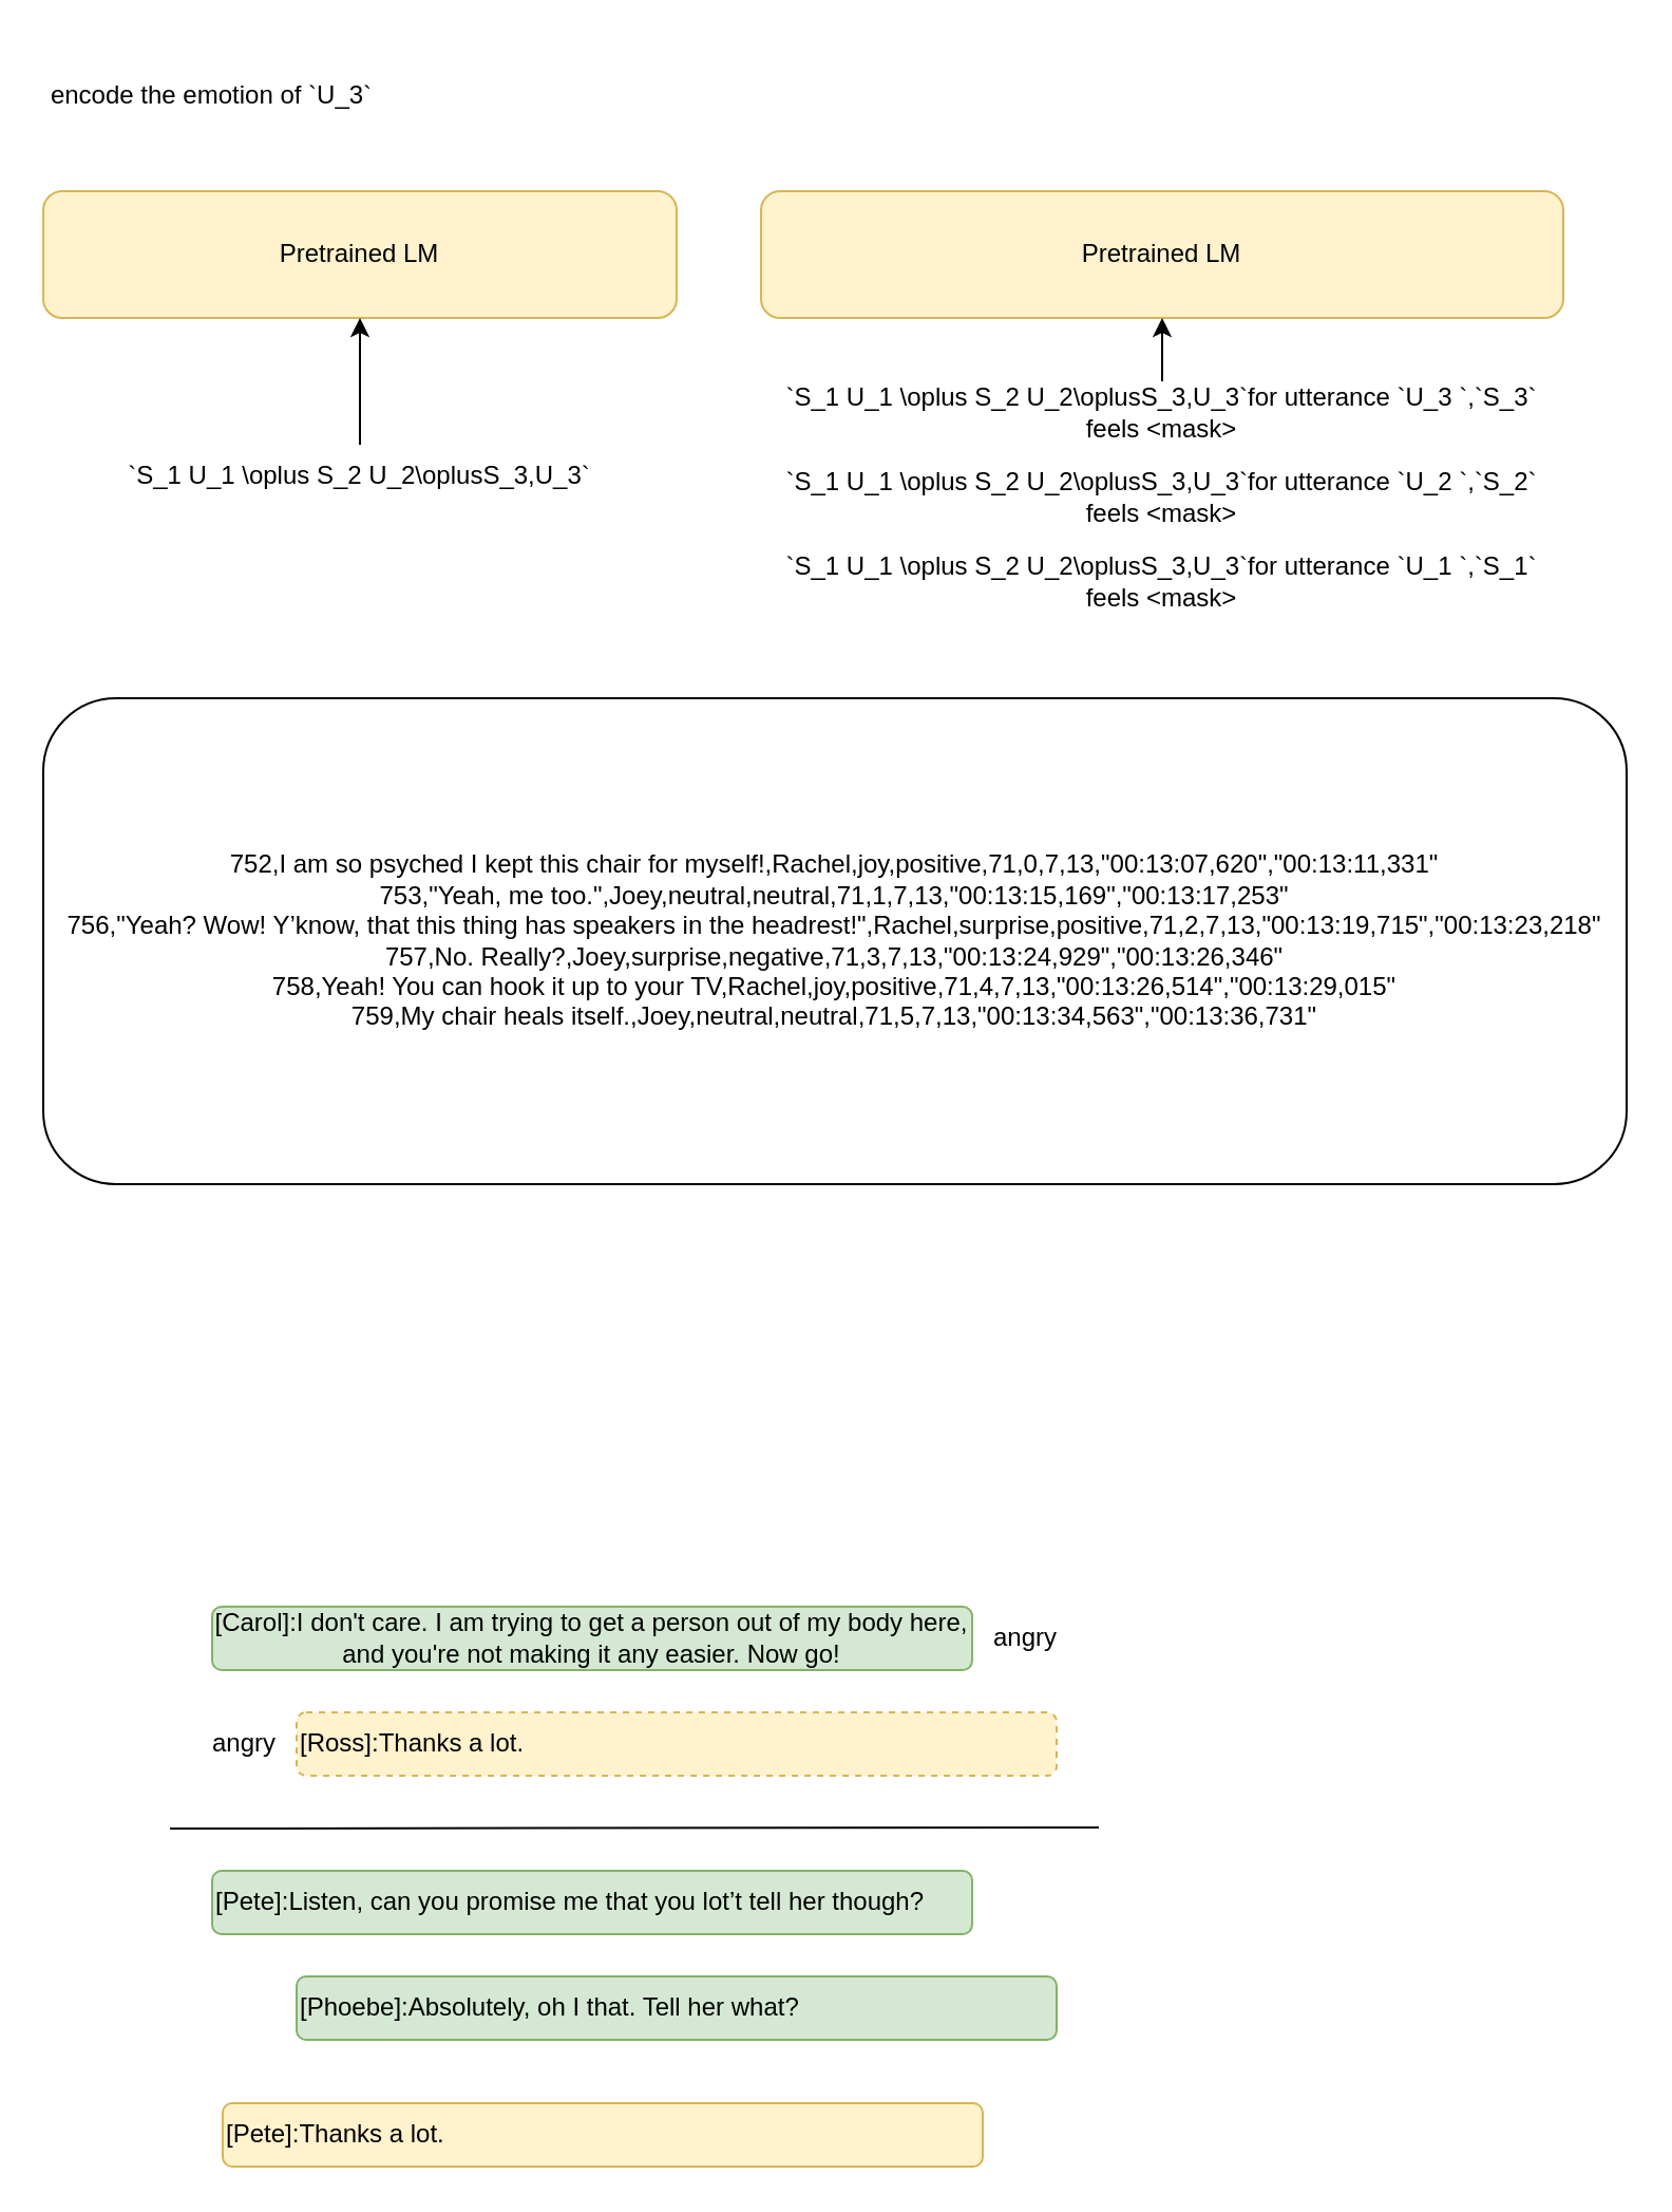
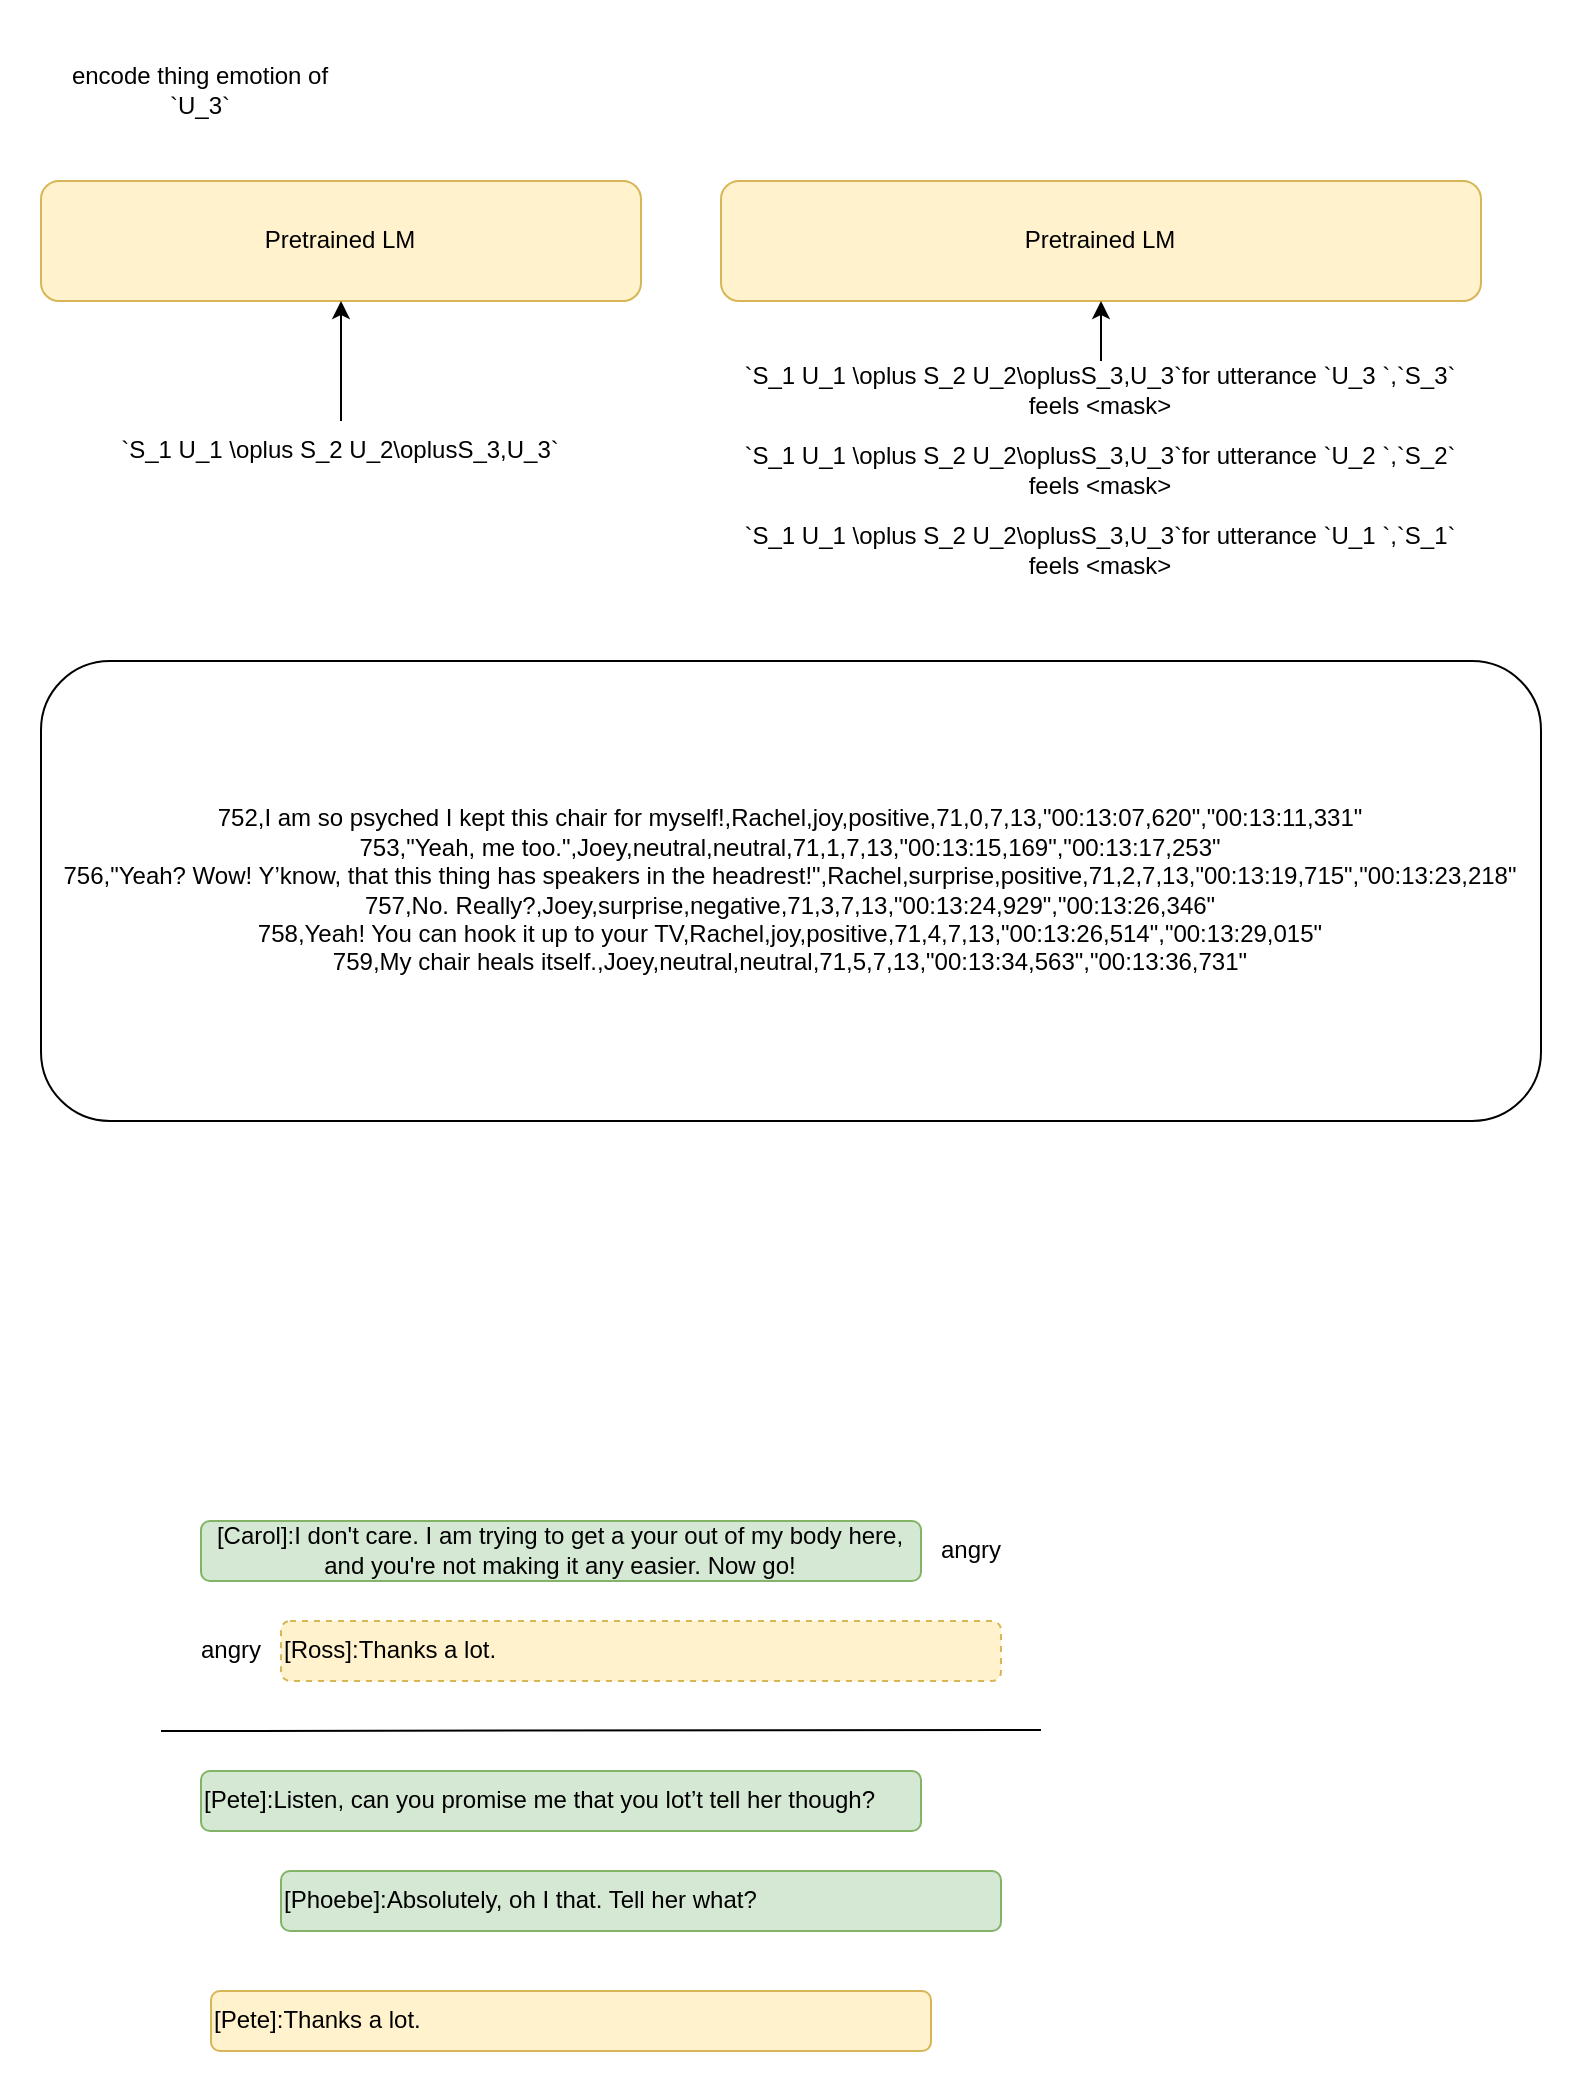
  <mxCell id="0" />
  <mxCell id="1" parent="0" />
  <mxCell id="2" value="Pretrained LM" style="rounded=1;whiteSpace=wrap;html=1;fillColor=#fff2cc;strokeColor=#d6b656;" parent="1" vertex="1"><mxGeometry x="20" y="90" width="300" height="60" as="geometry" /></mxCell>
  <mxCell id="3" value="Pretrained LM" style="rounded=1;whiteSpace=wrap;html=1;fillColor=#fff2cc;strokeColor=#d6b656;" parent="1" vertex="1"><mxGeometry x="360" y="90" width="380" height="60" as="geometry" /></mxCell>
  <mxCell id="4" value="" style="edgeStyle=orthogonalEdgeStyle;rounded=0;orthogonalLoop=1;jettySize=auto;html=1;" parent="1" source="5" target="2" edge="1"><mxGeometry relative="1" as="geometry" /></mxCell>
  <mxCell id="5" value="`S_1 U_1 \oplus S_2 U_2\oplusS_3,U_3`" style="text;html=1;strokeColor=none;fillColor=none;align=center;verticalAlign=middle;whiteSpace=wrap;rounded=0;" parent="1" vertex="1"><mxGeometry x="20" y="210" width="300" height="30" as="geometry" /></mxCell>
  <mxCell id="6" value="" style="edgeStyle=orthogonalEdgeStyle;rounded=0;orthogonalLoop=1;jettySize=auto;html=1;" parent="1" source="7" target="3" edge="1"><mxGeometry relative="1" as="geometry" /></mxCell>
  <mxCell id="7" value="`S_1 U_1 \oplus S_2 U_2\oplusS_3,U_3`for utterance `U_3 `,`S_3` feels &amp;lt;mask&amp;gt;" style="text;html=1;strokeColor=none;fillColor=none;align=center;verticalAlign=middle;whiteSpace=wrap;rounded=0;" parent="1" vertex="1"><mxGeometry x="360" y="180" width="380" height="30" as="geometry" /></mxCell>
  <mxCell id="8" value="`S_1 U_1 \oplus S_2 U_2\oplusS_3,U_3`for utterance `U_2 `,`S_2` feels &amp;lt;mask&amp;gt;" style="text;html=1;strokeColor=none;fillColor=none;align=center;verticalAlign=middle;whiteSpace=wrap;rounded=0;" parent="1" vertex="1"><mxGeometry x="360" y="220" width="380" height="30" as="geometry" /></mxCell>
  <mxCell id="9" value="`S_1 U_1 \oplus S_2 U_2\oplusS_3,U_3`for utterance `U_1 `,`S_1` feels &amp;lt;mask&amp;gt;" style="text;html=1;strokeColor=none;fillColor=none;align=center;verticalAlign=middle;whiteSpace=wrap;rounded=0;" parent="1" vertex="1"><mxGeometry x="360" y="260" width="380" height="30" as="geometry" /></mxCell>
- <mxCell id="10" value="encode the emotion of `U_3`" style="text;html=1;strokeColor=none;fillColor=none;align=center;verticalAlign=middle;whiteSpace=wrap;rounded=0;" parent="1" vertex="1"><mxGeometry x="20" y="20" width="160" height="50" as="geometry" /></mxCell>
+ <mxCell id="10" value="encode thing emotion of `U_3`" style="text;html=1;strokeColor=none;fillColor=none;align=center;verticalAlign=middle;whiteSpace=wrap;rounded=0;" parent="1" vertex="1"><mxGeometry x="20" y="20" width="160" height="50" as="geometry" /></mxCell>
  <mxCell id="11" value="&lt;div&gt;752,I am so psyched I kept this chair for myself!,Rachel,joy,positive,71,0,7,13,&quot;00:13:07,620&quot;,&quot;00:13:11,331&quot;&lt;/div&gt;&lt;div&gt;753,&quot;Yeah, me too.&quot;,Joey,neutral,neutral,71,1,7,13,&quot;00:13:15,169&quot;,&quot;00:13:17,253&quot;&lt;/div&gt;&lt;div&gt;756,&quot;Yeah? Wow! Y’know, that this thing has speakers in the headrest!&quot;,Rachel,surprise,positive,71,2,7,13,&quot;00:13:19,715&quot;,&quot;00:13:23,218&quot;&lt;/div&gt;&lt;div&gt;757,No. Really?,Joey,surprise,negative,71,3,7,13,&quot;00:13:24,929&quot;,&quot;00:13:26,346&quot;&lt;/div&gt;&lt;div&gt;758,Yeah! You can hook it up to your TV,Rachel,joy,positive,71,4,7,13,&quot;00:13:26,514&quot;,&quot;00:13:29,015&quot;&lt;/div&gt;&lt;div&gt;759,My chair heals itself.,Joey,neutral,neutral,71,5,7,13,&quot;00:13:34,563&quot;,&quot;00:13:36,731&quot;&lt;/div&gt;" style="rounded=1;whiteSpace=wrap;html=1;" vertex="1" parent="1"><mxGeometry x="20" y="330" width="750" height="230" as="geometry" /></mxCell>
  <mxCell id="12" value="[Phoebe]:Absolutely, oh I that. Tell her what?" style="rounded=1;whiteSpace=wrap;html=1;align=left;fillColor=#d5e8d4;strokeColor=#82b366;" vertex="1" parent="1"><mxGeometry x="140" y="935" width="360" height="30" as="geometry" /></mxCell>
  <mxCell id="13" value="[Pete]:Thanks a lot." style="rounded=1;whiteSpace=wrap;html=1;align=left;fillColor=#fff2cc;strokeColor=#d6b656;" vertex="1" parent="1"><mxGeometry x="105" y="995" width="360" height="30" as="geometry" /></mxCell>
- <mxCell id="14" value="[Carol]:I don't care. I am trying to get a person out of my body here, and you're not making it any easier.&amp;nbsp;Now go!" style="rounded=1;whiteSpace=wrap;html=1;fillColor=#d5e8d4;strokeColor=#82b366;" vertex="1" parent="1"><mxGeometry x="100" y="760" width="360" height="30" as="geometry" /></mxCell>
+ <mxCell id="14" value="[Carol]:I don't care. I am trying to get a your out of my body here, and you're not making it any easier.&amp;nbsp;Now go!" style="rounded=1;whiteSpace=wrap;html=1;fillColor=#d5e8d4;strokeColor=#82b366;" vertex="1" parent="1"><mxGeometry x="100" y="760" width="360" height="30" as="geometry" /></mxCell>
  <mxCell id="15" value="&lt;span style=&quot;color: rgb(0, 0, 0); font-family: Helvetica; font-size: 12px; font-style: normal; font-variant-ligatures: normal; font-variant-caps: normal; font-weight: 400; letter-spacing: normal; orphans: 2; text-indent: 0px; text-transform: none; widows: 2; word-spacing: 0px; -webkit-text-stroke-width: 0px; text-decoration-thickness: initial; text-decoration-style: initial; text-decoration-color: initial; float: none; display: inline !important;&quot;&gt;[Ross]:Thanks a lot.&lt;/span&gt;" style="rounded=1;whiteSpace=wrap;html=1;align=left;fillColor=#fff2cc;strokeColor=#d6b656;dashed=1;" vertex="1" parent="1"><mxGeometry x="140" y="810" width="360" height="30" as="geometry" /></mxCell>
  <mxCell id="16" value="[Pete]:Listen, can you promise me that you lot’t tell her though?" style="rounded=1;whiteSpace=wrap;html=1;align=left;fillColor=#d5e8d4;strokeColor=#82b366;" vertex="1" parent="1"><mxGeometry x="100" y="885" width="360" height="30" as="geometry" /></mxCell>
  <mxCell id="17" value="" style="endArrow=none;html=1;rounded=0;entryX=1;entryY=0.5;entryDx=0;entryDy=0;" edge="1" parent="1"><mxGeometry width="50" height="50" relative="1" as="geometry"><mxPoint x="80" y="865" as="sourcePoint" /><mxPoint x="520" y="864.5" as="targetPoint" /></mxGeometry></mxCell>
  <mxCell id="18" value="angry" style="text;html=1;align=center;verticalAlign=middle;resizable=0;points=[];autosize=1;strokeColor=none;fillColor=none;" vertex="1" parent="1"><mxGeometry x="460" y="765" width="50" height="20" as="geometry" /></mxCell>
  <mxCell id="19" value="angry" style="text;html=1;align=center;verticalAlign=middle;resizable=0;points=[];autosize=1;" vertex="1" parent="1"><mxGeometry x="90" y="815" width="50" height="20" as="geometry" /></mxCell>
